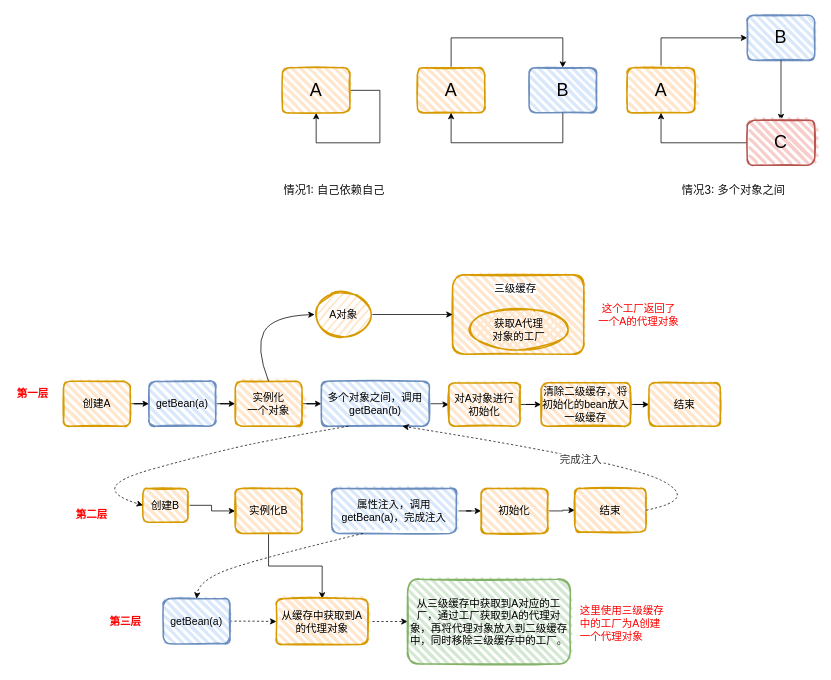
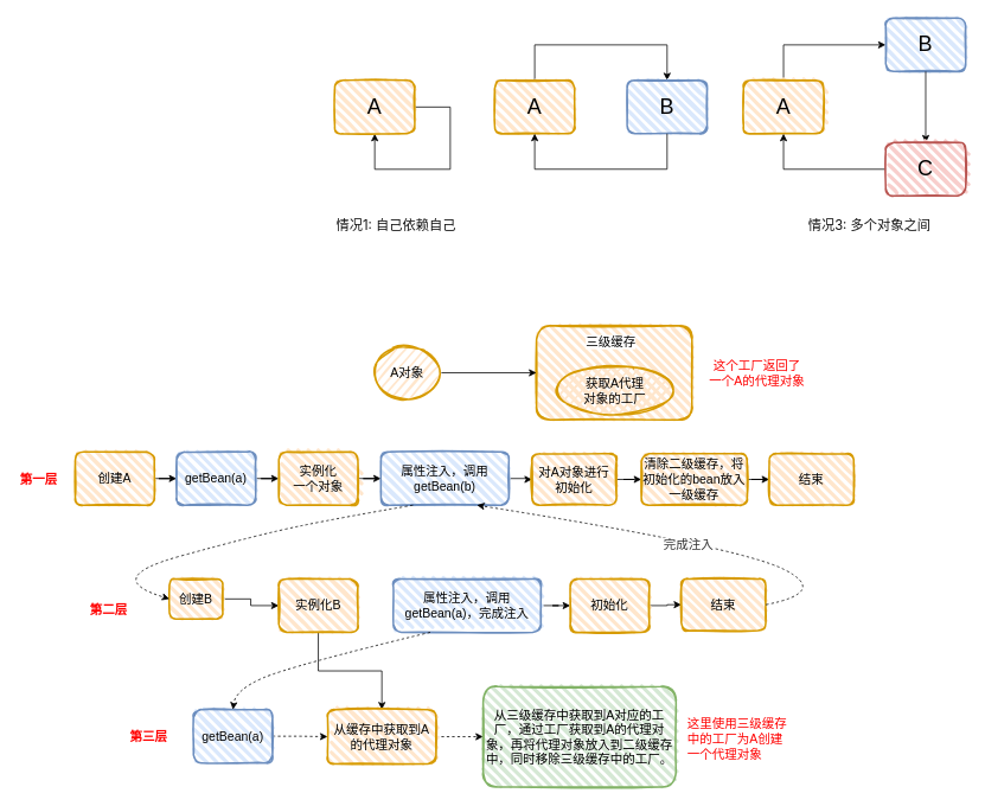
  <mxCell id="0" />
  <mxCell id="1" parent="0" />
  <mxCell id="2" style="edgeStyle=orthogonalEdgeStyle;rounded=0;orthogonalLoop=1;jettySize=auto;html=1;fontSize=24;exitX=0.5;exitY=0;exitDx=0;exitDy=0;entryX=0.5;entryY=0;entryDx=0;entryDy=0;strokeWidth=1;" edge="1" parent="1" source="3" target="4"><mxGeometry relative="1" as="geometry"><mxPoint x="806" y="89.92" as="targetPoint" /><Array as="points"><mxPoint x="601" y="50" /><mxPoint x="750" y="50" /></Array></mxGeometry></mxCell>
  <mxCell id="3" value="&lt;font style=&quot;font-size: 24px;&quot;&gt;A&lt;/font&gt;" style="rounded=1;whiteSpace=wrap;html=1;strokeWidth=2;fillWeight=4;hachureGap=8;hachureAngle=45;fillColor=#ffe6cc;sketch=1;strokeColor=#d79b00;" vertex="1" parent="1"><mxGeometry x="556" y="89.92" width="90" height="60" as="geometry" /></mxCell>
  <mxCell id="4" value="&lt;font style=&quot;font-size: 24px;&quot;&gt;B&lt;/font&gt;" style="rounded=1;whiteSpace=wrap;html=1;strokeWidth=2;fillWeight=4;hachureGap=8;hachureAngle=45;fillColor=#dae8fc;sketch=1;strokeColor=#6c8ebf;" vertex="1" parent="1"><mxGeometry x="705" y="89.92" width="90" height="60" as="geometry" /></mxCell>
  <mxCell id="5" value="" style="edgeStyle=elbowEdgeStyle;elbow=vertical;endArrow=classic;html=1;rounded=0;fontSize=24;entryX=0.5;entryY=1;entryDx=0;entryDy=0;exitX=0.5;exitY=1;exitDx=0;exitDy=0;strokeWidth=1;" edge="1" parent="1" source="4" target="3"><mxGeometry width="50" height="50" relative="1" as="geometry"><mxPoint x="806" y="149.92" as="sourcePoint" /><mxPoint x="816" y="319.92" as="targetPoint" /><Array as="points"><mxPoint x="676" y="189.92" /></Array></mxGeometry></mxCell>
  <mxCell id="6" style="edgeStyle=orthogonalEdgeStyle;rounded=0;orthogonalLoop=1;jettySize=auto;html=1;fontSize=24;entryX=0.5;entryY=1;entryDx=0;entryDy=0;exitX=1;exitY=0.5;exitDx=0;exitDy=0;strokeWidth=1;" edge="1" parent="1" source="7" target="7"><mxGeometry relative="1" as="geometry"><mxPoint x="536" y="199.97" as="targetPoint" /><Array as="points"><mxPoint x="506" y="119.97" /><mxPoint x="506" y="189.97" /><mxPoint x="421" y="189.97" /></Array></mxGeometry></mxCell>
  <mxCell id="7" value="&lt;font style=&quot;font-size: 24px;&quot;&gt;A&lt;/font&gt;" style="rounded=1;whiteSpace=wrap;html=1;strokeWidth=2;fillWeight=4;hachureGap=8;hachureAngle=45;fillColor=#ffe6cc;sketch=1;strokeColor=#d79b00;" vertex="1" parent="1"><mxGeometry x="376" y="89.97" width="90" height="60" as="geometry" /></mxCell>
  <mxCell id="8" style="edgeStyle=orthogonalEdgeStyle;rounded=0;orthogonalLoop=1;jettySize=auto;html=1;fontSize=24;exitX=0.5;exitY=0;exitDx=0;exitDy=0;entryX=0;entryY=0.5;entryDx=0;entryDy=0;strokeWidth=1;" edge="1" parent="1" source="9" target="10"><mxGeometry relative="1" as="geometry"><mxPoint x="1080" y="89.95" as="targetPoint" /><Array as="points"><mxPoint x="881" y="50" /></Array></mxGeometry></mxCell>
  <mxCell id="9" value="&lt;font style=&quot;font-size: 24px;&quot;&gt;A&lt;/font&gt;" style="rounded=1;whiteSpace=wrap;html=1;strokeWidth=2;fillWeight=4;hachureGap=8;hachureAngle=45;fillColor=#ffe6cc;sketch=1;strokeColor=#d79b00;" vertex="1" parent="1"><mxGeometry x="836" y="89.95" width="90" height="60" as="geometry" /></mxCell>
  <mxCell id="10" value="&lt;font style=&quot;font-size: 24px;&quot;&gt;B&lt;/font&gt;" style="rounded=1;whiteSpace=wrap;html=1;strokeWidth=2;fillWeight=4;hachureGap=8;hachureAngle=45;fillColor=#dae8fc;sketch=1;strokeColor=#6c8ebf;" vertex="1" parent="1"><mxGeometry x="996" y="20" width="90" height="60" as="geometry" /></mxCell>
  <mxCell id="11" value="" style="edgeStyle=elbowEdgeStyle;elbow=vertical;endArrow=classic;html=1;rounded=0;fontSize=24;entryX=0.5;entryY=1;entryDx=0;entryDy=0;exitX=0;exitY=0.5;exitDx=0;exitDy=0;" edge="1" parent="1" source="13" target="9"><mxGeometry width="50" height="50" relative="1" as="geometry"><mxPoint x="1080" y="149.95" as="sourcePoint" /><mxPoint x="1090" y="319.95" as="targetPoint" /><Array as="points"><mxPoint x="950" y="189.95" /></Array></mxGeometry></mxCell>
  <mxCell id="12" value="" style="edgeStyle=orthogonalEdgeStyle;rounded=0;orthogonalLoop=1;jettySize=auto;html=1;fontSize=24;startArrow=classic;startFill=1;endArrow=none;endFill=0;" edge="1" parent="1" source="13" target="10"><mxGeometry relative="1" as="geometry" /></mxCell>
  <mxCell id="13" value="&lt;font style=&quot;font-size: 24px;&quot;&gt;C&lt;/font&gt;" style="rounded=1;whiteSpace=wrap;html=1;strokeWidth=2;fillWeight=4;hachureGap=8;hachureAngle=45;fillColor=#f8cecc;sketch=1;strokeColor=#b85450;" vertex="1" parent="1"><mxGeometry x="996" y="159.95" width="90" height="60" as="geometry" /></mxCell>
  <mxCell id="14" value="&lt;span style=&quot;color: rgb(18, 18, 18); font-family: -apple-system, &amp;quot;system-ui&amp;quot;, &amp;quot;Helvetica Neue&amp;quot;, &amp;quot;PingFang SC&amp;quot;, &amp;quot;Microsoft YaHei&amp;quot;, &amp;quot;Source Han Sans SC&amp;quot;, &amp;quot;Noto Sans CJK SC&amp;quot;, &amp;quot;WenQuanYi Micro Hei&amp;quot;, sans-serif; font-size: 15px; font-style: normal; font-variant-ligatures: normal; font-variant-caps: normal; font-weight: 400; letter-spacing: normal; orphans: 2; text-align: start; text-indent: 0px; text-transform: none; widows: 2; word-spacing: 0px; -webkit-text-stroke-width: 0px; background-color: rgb(255, 255, 255); text-decoration-thickness: initial; text-decoration-style: initial; text-decoration-color: initial; float: none; display: inline !important;&quot;&gt;情况1: 自己依赖自己&lt;/span&gt;" style="text;whiteSpace=wrap;html=1;fontSize=24;" vertex="1" parent="1"><mxGeometry x="376" y="230.02" width="160" height="50" as="geometry" /></mxCell>
  <mxCell id="15" value="&lt;span style=&quot;color: rgb(18, 18, 18); font-family: -apple-system, &amp;quot;system-ui&amp;quot;, &amp;quot;Helvetica Neue&amp;quot;, &amp;quot;PingFang SC&amp;quot;, &amp;quot;Microsoft YaHei&amp;quot;, &amp;quot;Source Han Sans SC&amp;quot;, &amp;quot;Noto Sans CJK SC&amp;quot;, &amp;quot;WenQuanYi Micro Hei&amp;quot;, sans-serif; font-size: 15px; background-color: rgb(255, 255, 255);&quot;&gt;情况3:&amp;nbsp;&lt;/span&gt;&lt;span style=&quot;color: rgb(18, 18, 18); font-family: -apple-system, &amp;quot;system-ui&amp;quot;, &amp;quot;Helvetica Neue&amp;quot;, &amp;quot;PingFang SC&amp;quot;, &amp;quot;Microsoft YaHei&amp;quot;, &amp;quot;Source Han Sans SC&amp;quot;, &amp;quot;Noto Sans CJK SC&amp;quot;, &amp;quot;WenQuanYi Micro Hei&amp;quot;, sans-serif; font-size: 15px; background-color: rgb(255, 255, 255);&quot;&gt;多个对象之间&lt;/span&gt;" style="text;whiteSpace=wrap;html=1;fontSize=24;" vertex="1" parent="1"><mxGeometry x="907" y="230.02" width="171" height="50" as="geometry" /></mxCell>
  <mxCell id="16" value="" style="edgeStyle=orthogonalEdgeStyle;rounded=0;orthogonalLoop=1;jettySize=auto;html=1;fontSize=14;startArrow=none;startFill=0;endArrow=classic;endFill=1;strokeWidth=1;" edge="1" parent="1" source="17" target="19"><mxGeometry relative="1" as="geometry" /></mxCell>
  <mxCell id="17" value="&lt;font style=&quot;font-size: 14px;&quot;&gt;创建A&lt;/font&gt;" style="rounded=1;whiteSpace=wrap;html=1;strokeWidth=2;fillWeight=4;hachureGap=8;hachureAngle=45;fillColor=#ffe6cc;sketch=1;strokeColor=#d79b00;" vertex="1" parent="1"><mxGeometry x="84" y="508" width="89" height="60" as="geometry" /></mxCell>
  <mxCell id="18" value="" style="edgeStyle=orthogonalEdgeStyle;rounded=0;orthogonalLoop=1;jettySize=auto;html=1;fontSize=14;startArrow=none;startFill=0;endArrow=classic;endFill=1;strokeWidth=1;" edge="1" parent="1" source="19" target="21"><mxGeometry relative="1" as="geometry" /></mxCell>
  <mxCell id="19" value="&lt;span style=&quot;font-size: 14px;&quot;&gt;getBean(a)&lt;/span&gt;" style="rounded=1;whiteSpace=wrap;html=1;strokeWidth=2;fillWeight=4;hachureGap=8;hachureAngle=45;fillColor=#dae8fc;sketch=1;strokeColor=#6c8ebf;" vertex="1" parent="1"><mxGeometry x="198" y="508" width="89" height="60" as="geometry" /></mxCell>
  <mxCell id="20" value="" style="edgeStyle=orthogonalEdgeStyle;rounded=0;orthogonalLoop=1;jettySize=auto;html=1;fontSize=14;startArrow=none;startFill=0;endArrow=classic;endFill=1;strokeWidth=1;" edge="1" parent="1" source="21" target="23"><mxGeometry relative="1" as="geometry" /></mxCell>
  <mxCell id="21" value="&lt;span style=&quot;font-size: 14px;&quot;&gt;实例化&lt;br&gt;一个对象&lt;/span&gt;" style="rounded=1;whiteSpace=wrap;html=1;strokeWidth=2;fillWeight=4;hachureGap=8;hachureAngle=45;fillColor=#ffe6cc;sketch=1;strokeColor=#d79b00;" vertex="1" parent="1"><mxGeometry x="313" y="508" width="89" height="60" as="geometry" /></mxCell>
  <mxCell id="22" value="" style="edgeStyle=orthogonalEdgeStyle;rounded=0;orthogonalLoop=1;jettySize=auto;html=1;fontSize=14;startArrow=none;startFill=0;endArrow=classic;endFill=1;strokeWidth=1;" edge="1" parent="1" source="23" target="25"><mxGeometry relative="1" as="geometry" /></mxCell>
- <mxCell id="23" value="&lt;span style=&quot;font-size: 14px;&quot;&gt;多个对象之间，调用getBean(b)&lt;/span&gt;" style="rounded=1;whiteSpace=wrap;html=1;strokeWidth=2;fillWeight=4;hachureGap=8;hachureAngle=45;fillColor=#dae8fc;sketch=1;strokeColor=#6c8ebf;" vertex="1" parent="1"><mxGeometry x="428" y="508" width="144" height="60" as="geometry" /></mxCell>
+ <mxCell id="23" value="&lt;span style=&quot;font-size: 14px;&quot;&gt;属性注入，调用getBean(b)&lt;/span&gt;" style="rounded=1;whiteSpace=wrap;html=1;strokeWidth=2;fillWeight=4;hachureGap=8;hachureAngle=45;fillColor=#dae8fc;sketch=1;strokeColor=#6c8ebf;" vertex="1" parent="1"><mxGeometry x="428" y="508" width="144" height="60" as="geometry" /></mxCell>
  <mxCell id="24" value="" style="edgeStyle=orthogonalEdgeStyle;rounded=0;orthogonalLoop=1;jettySize=auto;html=1;fontSize=14;startArrow=none;startFill=0;endArrow=classic;endFill=1;strokeWidth=1;" edge="1" parent="1" source="25" target="27"><mxGeometry relative="1" as="geometry" /></mxCell>
  <mxCell id="25" value="&lt;span style=&quot;font-size: 14px;&quot;&gt;对A对象进行初始化&lt;/span&gt;" style="rounded=1;whiteSpace=wrap;html=1;strokeWidth=2;fillWeight=4;hachureGap=8;hachureAngle=45;fillColor=#ffe6cc;sketch=1;strokeColor=#d79b00;" vertex="1" parent="1"><mxGeometry x="598" y="510" width="95" height="58" as="geometry" /></mxCell>
  <mxCell id="26" value="" style="edgeStyle=orthogonalEdgeStyle;rounded=0;orthogonalLoop=1;jettySize=auto;html=1;fontSize=14;startArrow=none;startFill=0;endArrow=classic;endFill=1;strokeWidth=1;" edge="1" parent="1" source="27" target="28"><mxGeometry relative="1" as="geometry" /></mxCell>
  <mxCell id="27" value="&lt;span style=&quot;font-size: 14px;&quot;&gt;清除二级缓存，将初始化的bean放入一级缓存&lt;/span&gt;" style="rounded=1;whiteSpace=wrap;html=1;strokeWidth=2;fillWeight=4;hachureGap=8;hachureAngle=45;fillColor=#ffe6cc;sketch=1;strokeColor=#d79b00;" vertex="1" parent="1"><mxGeometry x="721" y="510" width="119" height="58" as="geometry" /></mxCell>
  <mxCell id="28" value="&lt;span style=&quot;font-size: 14px;&quot;&gt;结束&lt;/span&gt;" style="rounded=1;whiteSpace=wrap;html=1;strokeWidth=2;fillWeight=4;hachureGap=8;hachureAngle=45;fillColor=#ffe6cc;sketch=1;strokeColor=#d79b00;" vertex="1" parent="1"><mxGeometry x="865" y="510" width="95" height="58" as="geometry" /></mxCell>
  <mxCell id="29" value="" style="rounded=1;whiteSpace=wrap;html=1;strokeWidth=2;fillWeight=4;hachureGap=8;hachureAngle=45;fillColor=#ffe6cc;sketch=1;strokeColor=#d79b00;" vertex="1" parent="1"><mxGeometry x="603" y="366" width="175" height="106" as="geometry" /></mxCell>
  <mxCell id="30" style="edgeStyle=orthogonalEdgeStyle;rounded=0;orthogonalLoop=1;jettySize=auto;html=1;entryX=0;entryY=0.5;entryDx=0;entryDy=0;fontSize=14;startArrow=none;startFill=0;endArrow=classic;endFill=1;strokeWidth=1;" edge="1" parent="1" source="31" target="29"><mxGeometry relative="1" as="geometry" /></mxCell>
  <mxCell id="31" value="A对象" style="ellipse;whiteSpace=wrap;html=1;strokeWidth=2;fillWeight=2;hachureGap=8;fillColor=#ffe6cc;fillStyle=dots;sketch=1;fontSize=14;strokeColor=#d79b00;" vertex="1" parent="1"><mxGeometry x="419" y="389" width="77" height="60" as="geometry" /></mxCell>
  <mxCell id="32" value="获取A代理&lt;br&gt;对象的工厂" style="ellipse;whiteSpace=wrap;html=1;strokeWidth=2;fillWeight=2;hachureGap=8;fillColor=#ffe6cc;fillStyle=dots;sketch=1;fontSize=14;strokeColor=#d79b00;" vertex="1" parent="1"><mxGeometry x="623" y="411" width="137" height="55" as="geometry" /></mxCell>
  <mxCell id="33" value="&lt;span style=&quot;color: rgb(0, 0, 0); font-family: Helvetica; font-size: 14px; font-style: normal; font-variant-ligatures: normal; font-variant-caps: normal; font-weight: 400; letter-spacing: normal; orphans: 2; text-align: center; text-indent: 0px; text-transform: none; widows: 2; word-spacing: 0px; -webkit-text-stroke-width: 0px; background-color: rgb(255, 255, 255); text-decoration-thickness: initial; text-decoration-style: initial; text-decoration-color: initial; float: none; display: inline !important;&quot;&gt;三级缓存&lt;/span&gt;" style="text;whiteSpace=wrap;html=1;fontSize=14;" vertex="1" parent="1"><mxGeometry x="656.501" y="369.999" width="65" height="39" as="geometry" /></mxCell>
- <mxCell id="34" value="" style="curved=1;endArrow=classic;html=1;rounded=0;fontSize=14;strokeWidth=1;exitX=0.5;exitY=0;exitDx=0;exitDy=0;entryX=0;entryY=0.5;entryDx=0;entryDy=0;" edge="1" parent="1" source="21" target="31"><mxGeometry width="50" height="50" relative="1" as="geometry"><mxPoint x="349" y="450" as="sourcePoint" /><mxPoint x="399" y="400" as="targetPoint" /><Array as="points"><mxPoint x="340" y="463" /><mxPoint x="363" y="421" /></Array></mxGeometry></mxCell>
  <mxCell id="35" value="" style="edgeStyle=orthogonalEdgeStyle;rounded=0;orthogonalLoop=1;jettySize=auto;html=1;fontSize=14;startArrow=none;startFill=0;endArrow=classic;endFill=1;strokeWidth=1;" edge="1" parent="1" source="36" target="38"><mxGeometry relative="1" as="geometry" /></mxCell>
  <mxCell id="36" value="&lt;font style=&quot;font-size: 14px;&quot;&gt;创建B&lt;/font&gt;" style="rounded=1;whiteSpace=wrap;html=1;strokeWidth=2;fillWeight=4;hachureGap=8;hachureAngle=45;fillColor=#ffe6cc;sketch=1;strokeColor=#d79b00;" vertex="1" parent="1"><mxGeometry x="190" y="651" width="60" height="45" as="geometry" /></mxCell>
  <mxCell id="37" value="" style="edgeStyle=orthogonalEdgeStyle;rounded=0;orthogonalLoop=1;jettySize=auto;html=1;fontSize=14;startArrow=none;startFill=0;endArrow=classic;endFill=1;strokeWidth=1;" edge="1" parent="1" source="38" target="50"><mxGeometry relative="1" as="geometry" /></mxCell>
  <mxCell id="38" value="&lt;font style=&quot;font-size: 14px;&quot;&gt;实例化B&lt;/font&gt;" style="rounded=1;whiteSpace=wrap;html=1;strokeWidth=2;fillWeight=4;hachureGap=8;hachureAngle=45;fillColor=#ffe6cc;sketch=1;strokeColor=#d79b00;" vertex="1" parent="1"><mxGeometry x="313" y="651" width="89" height="60" as="geometry" /></mxCell>
  <mxCell id="39" value="" style="edgeStyle=orthogonalEdgeStyle;rounded=0;orthogonalLoop=1;jettySize=auto;html=1;fontSize=14;startArrow=none;startFill=0;endArrow=classic;endFill=1;strokeWidth=1;" edge="1" parent="1" source="40" target="42"><mxGeometry relative="1" as="geometry" /></mxCell>
  <mxCell id="40" value="&lt;font style=&quot;font-size: 14px;&quot;&gt;属性注入，调用getBean(a)，完成注入&lt;/font&gt;" style="rounded=1;whiteSpace=wrap;html=1;strokeWidth=2;fillWeight=4;hachureGap=8;hachureAngle=45;fillColor=#dae8fc;sketch=1;strokeColor=#6c8ebf;" vertex="1" parent="1"><mxGeometry x="442" y="651" width="166" height="60" as="geometry" /></mxCell>
  <mxCell id="41" value="" style="edgeStyle=orthogonalEdgeStyle;rounded=0;orthogonalLoop=1;jettySize=auto;html=1;fontSize=14;startArrow=none;startFill=0;endArrow=classic;endFill=1;strokeWidth=1;" edge="1" parent="1" source="42" target="43"><mxGeometry relative="1" as="geometry" /></mxCell>
  <mxCell id="42" value="&lt;font style=&quot;font-size: 14px;&quot;&gt;初始化&lt;/font&gt;" style="rounded=1;whiteSpace=wrap;html=1;strokeWidth=2;fillWeight=4;hachureGap=8;hachureAngle=45;fillColor=#ffe6cc;sketch=1;strokeColor=#d79b00;" vertex="1" parent="1"><mxGeometry x="641" y="651" width="89" height="60" as="geometry" /></mxCell>
  <mxCell id="43" value="&lt;span style=&quot;font-size: 14px;&quot;&gt;结束&lt;/span&gt;" style="rounded=1;whiteSpace=wrap;html=1;strokeWidth=2;fillWeight=4;hachureGap=8;hachureAngle=45;fillColor=#ffe6cc;sketch=1;strokeColor=#d79b00;" vertex="1" parent="1"><mxGeometry x="766" y="651" width="95" height="58" as="geometry" /></mxCell>
  <mxCell id="44" value="" style="curved=1;endArrow=classic;html=1;rounded=0;fontSize=14;strokeWidth=1;entryX=0;entryY=0.5;entryDx=0;entryDy=0;exitX=0.25;exitY=1;exitDx=0;exitDy=0;dashed=1;" edge="1" parent="1" source="23" target="36"><mxGeometry width="50" height="50" relative="1" as="geometry"><mxPoint x="522" y="616" as="sourcePoint" /><mxPoint x="438" y="585" as="targetPoint" /><Array as="points"><mxPoint x="388" y="581" /><mxPoint x="290" y="601" /><mxPoint x="113" y="650" /></Array></mxGeometry></mxCell>
  <mxCell id="45" value="" style="curved=1;endArrow=classic;html=1;rounded=0;dashed=1;fontSize=14;strokeWidth=1;exitX=1;exitY=0.5;exitDx=0;exitDy=0;entryX=0.75;entryY=1;entryDx=0;entryDy=0;" edge="1" parent="1" source="43" target="23"><mxGeometry width="50" height="50" relative="1" as="geometry"><mxPoint x="954" y="697" as="sourcePoint" /><mxPoint x="1004" y="647" as="targetPoint" /><Array as="points"><mxPoint x="932" y="666" /><mxPoint x="832" y="615" /></Array></mxGeometry></mxCell>
  <mxCell id="46" value="&lt;font color=&quot;#333333&quot;&gt;完成注入&lt;/font&gt;" style="edgeLabel;html=1;align=center;verticalAlign=middle;resizable=0;points=[];fontSize=14;fontColor=#FF0000;" vertex="1" connectable="0" parent="45"><mxGeometry x="0.003" y="7" relative="1" as="geometry"><mxPoint as="offset" /></mxGeometry></mxCell>
  <mxCell id="47" value="" style="edgeStyle=orthogonalEdgeStyle;rounded=0;orthogonalLoop=1;jettySize=auto;html=1;dashed=1;fontSize=14;startArrow=none;startFill=0;endArrow=classic;endFill=1;strokeWidth=1;" edge="1" parent="1" source="48" target="50"><mxGeometry relative="1" as="geometry" /></mxCell>
  <mxCell id="48" value="&lt;span style=&quot;font-size: 14px;&quot;&gt;getBean(a)&lt;/span&gt;" style="rounded=1;whiteSpace=wrap;html=1;strokeWidth=2;fillWeight=4;hachureGap=8;hachureAngle=45;fillColor=#dae8fc;sketch=1;strokeColor=#6c8ebf;" vertex="1" parent="1"><mxGeometry x="217" y="798" width="89" height="60" as="geometry" /></mxCell>
  <mxCell id="49" value="" style="edgeStyle=orthogonalEdgeStyle;rounded=0;orthogonalLoop=1;jettySize=auto;html=1;dashed=1;fontSize=14;startArrow=none;startFill=0;endArrow=classic;endFill=1;strokeWidth=1;" edge="1" parent="1" source="50" target="51"><mxGeometry relative="1" as="geometry" /></mxCell>
  <mxCell id="50" value="&lt;span style=&quot;font-size: 14px;&quot;&gt;从缓存中获取到A的代理对象&lt;/span&gt;" style="rounded=1;whiteSpace=wrap;html=1;strokeWidth=2;fillWeight=4;hachureGap=8;hachureAngle=45;fillColor=#ffe6cc;sketch=1;strokeColor=#d79b00;" vertex="1" parent="1"><mxGeometry x="368" y="798" width="122" height="61" as="geometry" /></mxCell>
  <mxCell id="51" value="&lt;span style=&quot;font-size: 14px;&quot;&gt;从三级缓存中获取到A对应的工厂，通过工厂获取到A的代理对象，再将代理对象放入到二级缓存中，同时移除三级缓存中的工厂。&lt;/span&gt;" style="rounded=1;whiteSpace=wrap;html=1;strokeWidth=2;fillWeight=4;hachureGap=8;hachureAngle=45;fillColor=#d5e8d4;sketch=1;strokeColor=#82b366;" vertex="1" parent="1"><mxGeometry x="543" y="772" width="217" height="113" as="geometry" /></mxCell>
  <mxCell id="52" value="" style="curved=1;endArrow=classic;html=1;rounded=0;fontSize=14;strokeWidth=1;entryX=0.5;entryY=0;entryDx=0;entryDy=0;exitX=0.25;exitY=1;exitDx=0;exitDy=0;dashed=1;" edge="1" parent="1" source="40" target="48"><mxGeometry width="50" height="50" relative="1" as="geometry"><mxPoint x="402" y="736" as="sourcePoint" /><mxPoint x="128" y="849" as="targetPoint" /><Array as="points"><mxPoint x="326" y="749" /><mxPoint x="264" y="776" /></Array></mxGeometry></mxCell>
  <mxCell id="53" value="&lt;span style=&quot;font-family: Helvetica; font-size: 14px; font-style: normal; font-variant-ligatures: normal; font-variant-caps: normal; letter-spacing: normal; orphans: 2; text-align: center; text-indent: 0px; text-transform: none; widows: 2; word-spacing: 0px; -webkit-text-stroke-width: 0px; background-color: rgb(255, 255, 255); text-decoration-thickness: initial; text-decoration-style: initial; text-decoration-color: initial; float: none; display: inline !important;&quot;&gt;&lt;font color=&quot;#ff0000&quot;&gt;这里使用三级缓存中的工厂为A创建一个代理对象&lt;/font&gt;&lt;/span&gt;" style="text;whiteSpace=wrap;html=1;fontSize=14;" vertex="1" parent="1"><mxGeometry x="771" y="799" width="121.33" height="65.24" as="geometry" /></mxCell>
- <mxCell id="54" value="&lt;div style=&quot;text-align: center;&quot;&gt;&lt;span style=&quot;background-color: initial;&quot;&gt;&lt;b style=&quot;&quot;&gt;&lt;font color=&quot;#ff0000&quot;&gt;第一层&lt;/font&gt;&lt;/b&gt;&lt;/span&gt;&lt;/div&gt;" style="text;whiteSpace=wrap;html=1;fontSize=14;fontColor=#333333;" vertex="1" parent="1"><mxGeometry x="20" y="508.5" width="54" height="31" as="geometry" /></mxCell>
+ <mxCell id="54" value="&lt;div style=&quot;text-align: center;&quot;&gt;&lt;span style=&quot;background-color: initial;&quot;&gt;&lt;b style=&quot;&quot;&gt;&lt;font color=&quot;#ff0000&quot;&gt;第一层&lt;/font&gt;&lt;/b&gt;&lt;/span&gt;&lt;/div&gt;" style="text;whiteSpace=wrap;html=1;fontSize=14;fontColor=#333333;" vertex="1" parent="1"><mxGeometry x="20" y="523.5" width="54" height="31" as="geometry" /></mxCell>
  <mxCell id="55" value="&lt;div style=&quot;text-align: center;&quot;&gt;&lt;span style=&quot;background-color: initial;&quot;&gt;&lt;b style=&quot;&quot;&gt;&lt;font color=&quot;#ff0000&quot;&gt;第二层&lt;/font&gt;&lt;/b&gt;&lt;/span&gt;&lt;/div&gt;" style="text;whiteSpace=wrap;html=1;fontSize=14;fontColor=#333333;" vertex="1" parent="1"><mxGeometry x="99" y="671" width="54" height="31" as="geometry" /></mxCell>
  <mxCell id="56" value="&lt;div style=&quot;text-align: center;&quot;&gt;&lt;span style=&quot;background-color: initial;&quot;&gt;&lt;b style=&quot;&quot;&gt;&lt;font color=&quot;#ff0000&quot;&gt;第三层&lt;/font&gt;&lt;/b&gt;&lt;/span&gt;&lt;/div&gt;" style="text;whiteSpace=wrap;html=1;fontSize=14;fontColor=#333333;" vertex="1" parent="1"><mxGeometry x="144" y="813" width="54" height="31" as="geometry" /></mxCell>
  <mxCell id="57" style="edgeStyle=orthogonalEdgeStyle;rounded=0;orthogonalLoop=1;jettySize=auto;html=1;exitX=0.5;exitY=1;exitDx=0;exitDy=0;dashed=1;fontSize=14;fontColor=#FF0000;startArrow=none;startFill=0;endArrow=classic;endFill=1;strokeWidth=1;" edge="1" parent="1" source="56" target="56"><mxGeometry relative="1" as="geometry" /></mxCell>
  <mxCell id="58" value="&lt;div style=&quot;text-align: center;&quot;&gt;&lt;span style=&quot;background-color: initial;&quot;&gt;&lt;font color=&quot;#ff0000&quot;&gt;这个工厂返回了一个A的代理对象&lt;/font&gt;&lt;/span&gt;&lt;/div&gt;" style="text;whiteSpace=wrap;html=1;fontSize=14;" vertex="1" parent="1"><mxGeometry x="793.67" y="396" width="113.33" height="62" as="geometry" /></mxCell>
